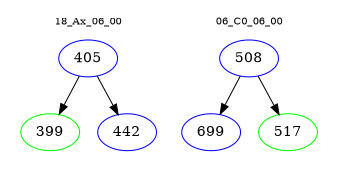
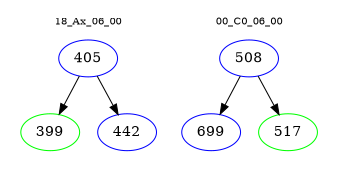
  digraph {
    node [color=blue]
    edge [color=black]
    n1 [label=405]
    n2 [color=green label=399]
    n3 [label=442]
    n4 [label=508]
    n5 [label=699]
    n6 [color=green label=517]
    subgraph cluster_1 {
      color=white
      fontsize=10
      label="18_Ax_06_00"
      n1
      n2
      n3
    }
    subgraph cluster_2 {
      color=white
      fontsize=10
-     label="06_C0_06_00"
+     label="00_C0_06_00"
      n4
      n5
      n6
    }
    n1 -> n2
    n1 -> n3
    n4 -> n5
    n4 -> n6
  }
